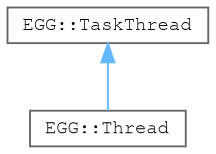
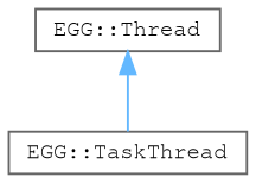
  digraph {
    rankdir=TB
    node [color=grey40 fillcolor=white fontname=FreeMono fontsize=10 shape=box style=filled]
    n1 [height=0.2 label="EGG::Thread" width=0.4]
    n2 [height=0.2 label="EGG::TaskThread" width=0.4]
-   n2 -> n1 [color=steelblue1 dir=back fontname=FreeMono fontsize=10 labelfontname=FreeMono labelfontsize=10 style=solid]
+   n1 -> n2 [color=steelblue1 dir=back fontname=FreeMono fontsize=10 labelfontname=FreeMono labelfontsize=10 style=solid]
  }
